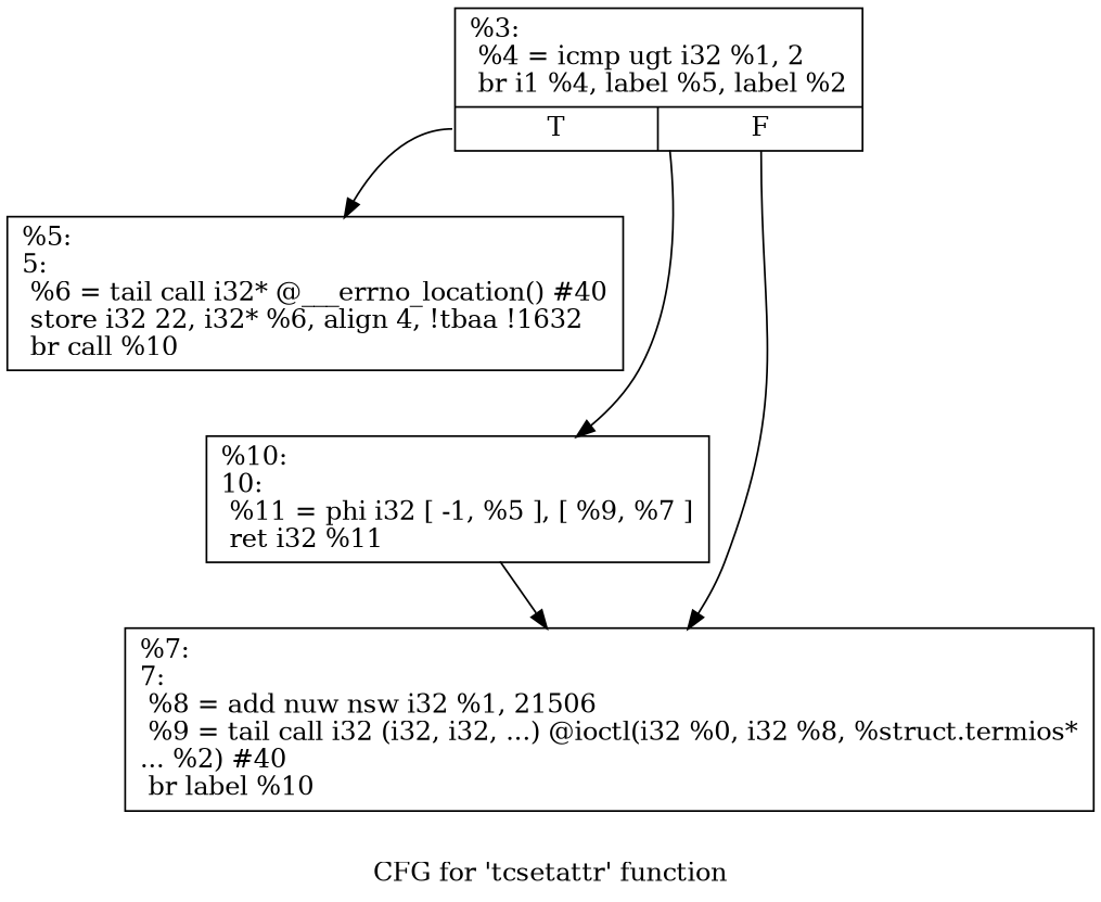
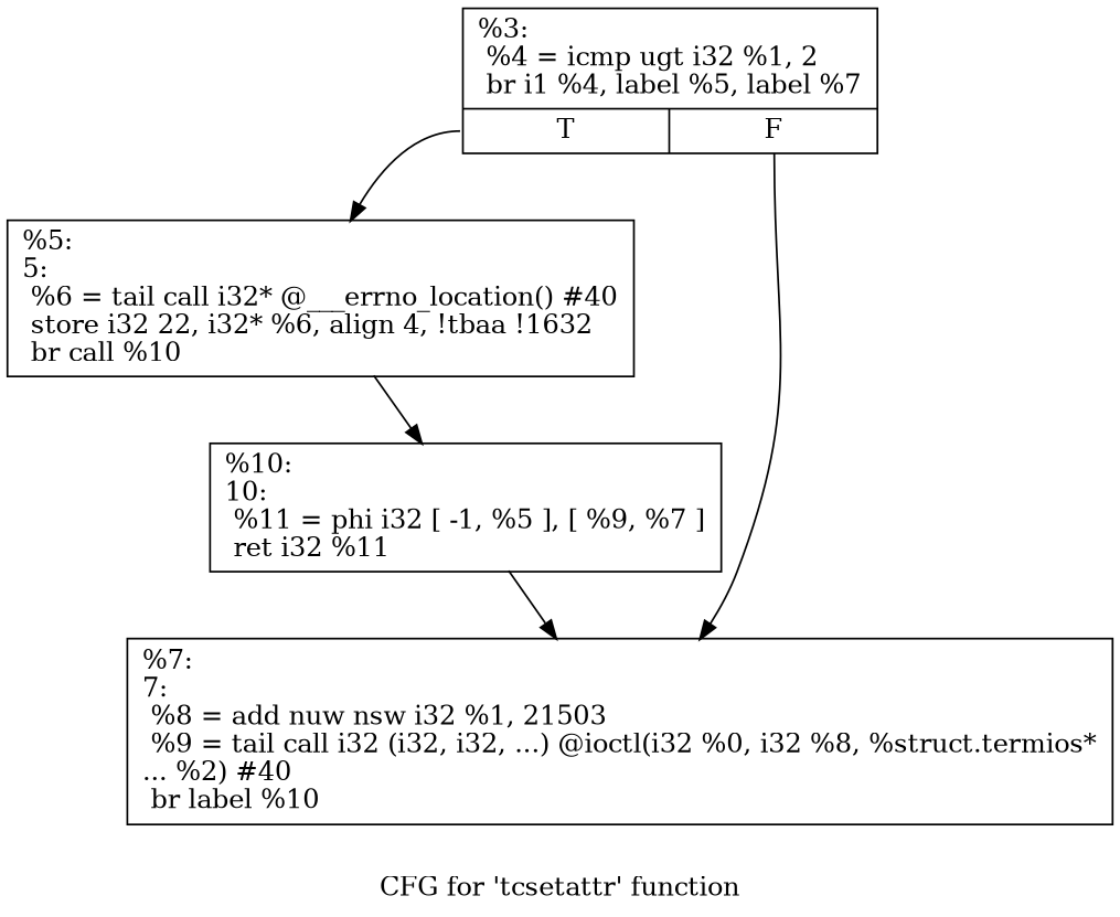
  digraph {
    label="CFG for 'tcsetattr' function"
    node [shape=record]
-   n1 [label="{%3:\l  %4 = icmp ugt i32 %1, 2\l  br i1 %4, label %5, label %2\l|{<s0>T|<s1>F}}"]
+   n1 [label="{%3:\l  %4 = icmp ugt i32 %1, 2\l  br i1 %4, label %5, label %7\l|{<s0>T|<s1>F}}"]
    n2 [label="{%5:\l5:                                                \l  %6 = tail call i32* @___errno_location() #40\l  store i32 22, i32* %6, align 4, !tbaa !1632\l  br call %10\l}"]
-   n3 [label="{%7:\l7:                                                \l  %8 = add nuw nsw i32 %1, 21506\l  %9 = tail call i32 (i32, i32, ...) @ioctl(i32 %0, i32 %8, %struct.termios*\l... %2) #40\l  br label %10\l}"]
+   n3 [label="{%7:\l7:                                                \l  %8 = add nuw nsw i32 %1, 21503\l  %9 = tail call i32 (i32, i32, ...) @ioctl(i32 %0, i32 %8, %struct.termios*\l... %2) #40\l  br label %10\l}"]
    n4 [label="{%10:\l10:                                               \l  %11 = phi i32 [ -1, %5 ], [ %9, %7 ]\l  ret i32 %11\l}"]
    n1 -> n2 [tailport=s0]
    n1 -> n3 [tailport=s1]
-   n1 -> n4
+   n2 -> n4
    n4 -> n3
  }
